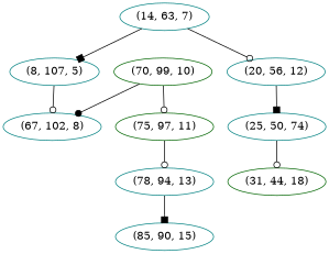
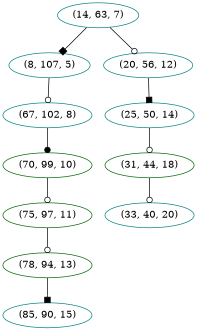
  digraph {
    node [color=teal]
    edge [arrowhead=odot]
    "(8, 107, 5)"
    "(67, 102, 8)"
    "(14, 63, 7)"
    "(20, 56, 12)"
    "(70, 99, 10)" [color=darkgreen]
-   "(25, 50, 14)" [label="(25, 50, 74)"]
+   "(25, 50, 14)"
    "(31, 44, 18)" [color=darkgreen]
+   "(33, 40, 20)"
    "(75, 97, 11)" [color=darkgreen]
-   "(78, 94, 13)"
+   "(78, 94, 13)" [color=darkgreen]
    "(85, 90, 15)"
    "(8, 107, 5)" -> "(67, 102, 8)"
-   "(70, 99, 10)" -> "(67, 102, 8)" [arrowhead=dot]
+   "(67, 102, 8)" -> "(70, 99, 10)" [arrowhead=dot]
    "(14, 63, 7)" -> "(8, 107, 5)" [arrowhead=box]
    "(14, 63, 7)" -> "(20, 56, 12)"
    "(20, 56, 12)" -> "(25, 50, 14)" [arrowhead=box]
    "(70, 99, 10)" -> "(75, 97, 11)"
    "(25, 50, 14)" -> "(31, 44, 18)"
+   "(31, 44, 18)" -> "(33, 40, 20)"
    "(75, 97, 11)" -> "(78, 94, 13)"
    "(78, 94, 13)" -> "(85, 90, 15)" [arrowhead=box]
  }
